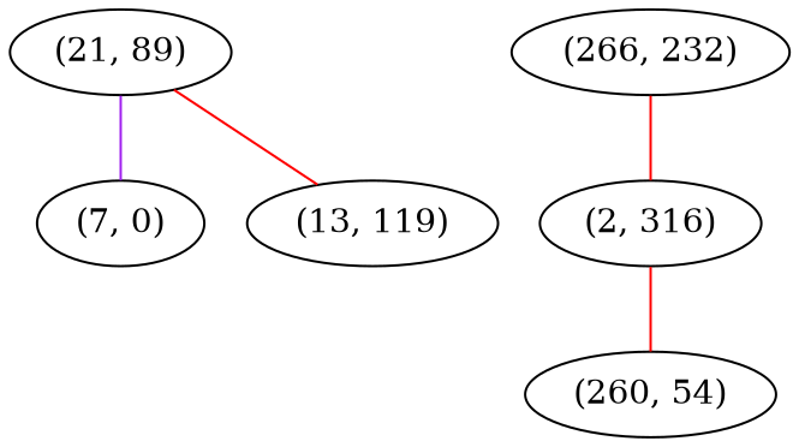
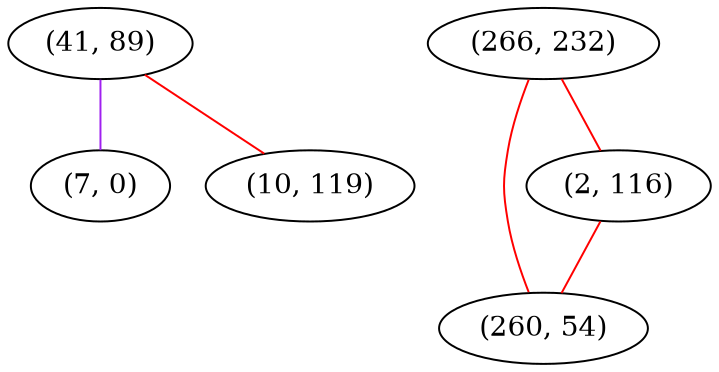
  graph {
    fontname="DejaVu Serif"
    node [fontname="DejaVu Serif"]
    edge [color=red fontname="DejaVu Serif" weight=1]
    n1 [label="(7, 0)"]
-   "(21, 89)"
-   "(10, 119)" [label="(13, 119)"]
+   "(21, 89)" [label="(41, 89)"]
+   "(10, 119)"
    "(266, 232)"
    "(260, 54)"
-   "(2, 116)" [label="(2, 316)"]
+   "(2, 116)"
    "(21, 89)" -- n1 [color=purple weight=4]
    "(21, 89)" -- "(10, 119)"
+   "(266, 232)" -- "(260, 54)"
    "(266, 232)" -- "(2, 116)"
    "(2, 116)" -- "(260, 54)"
  }
